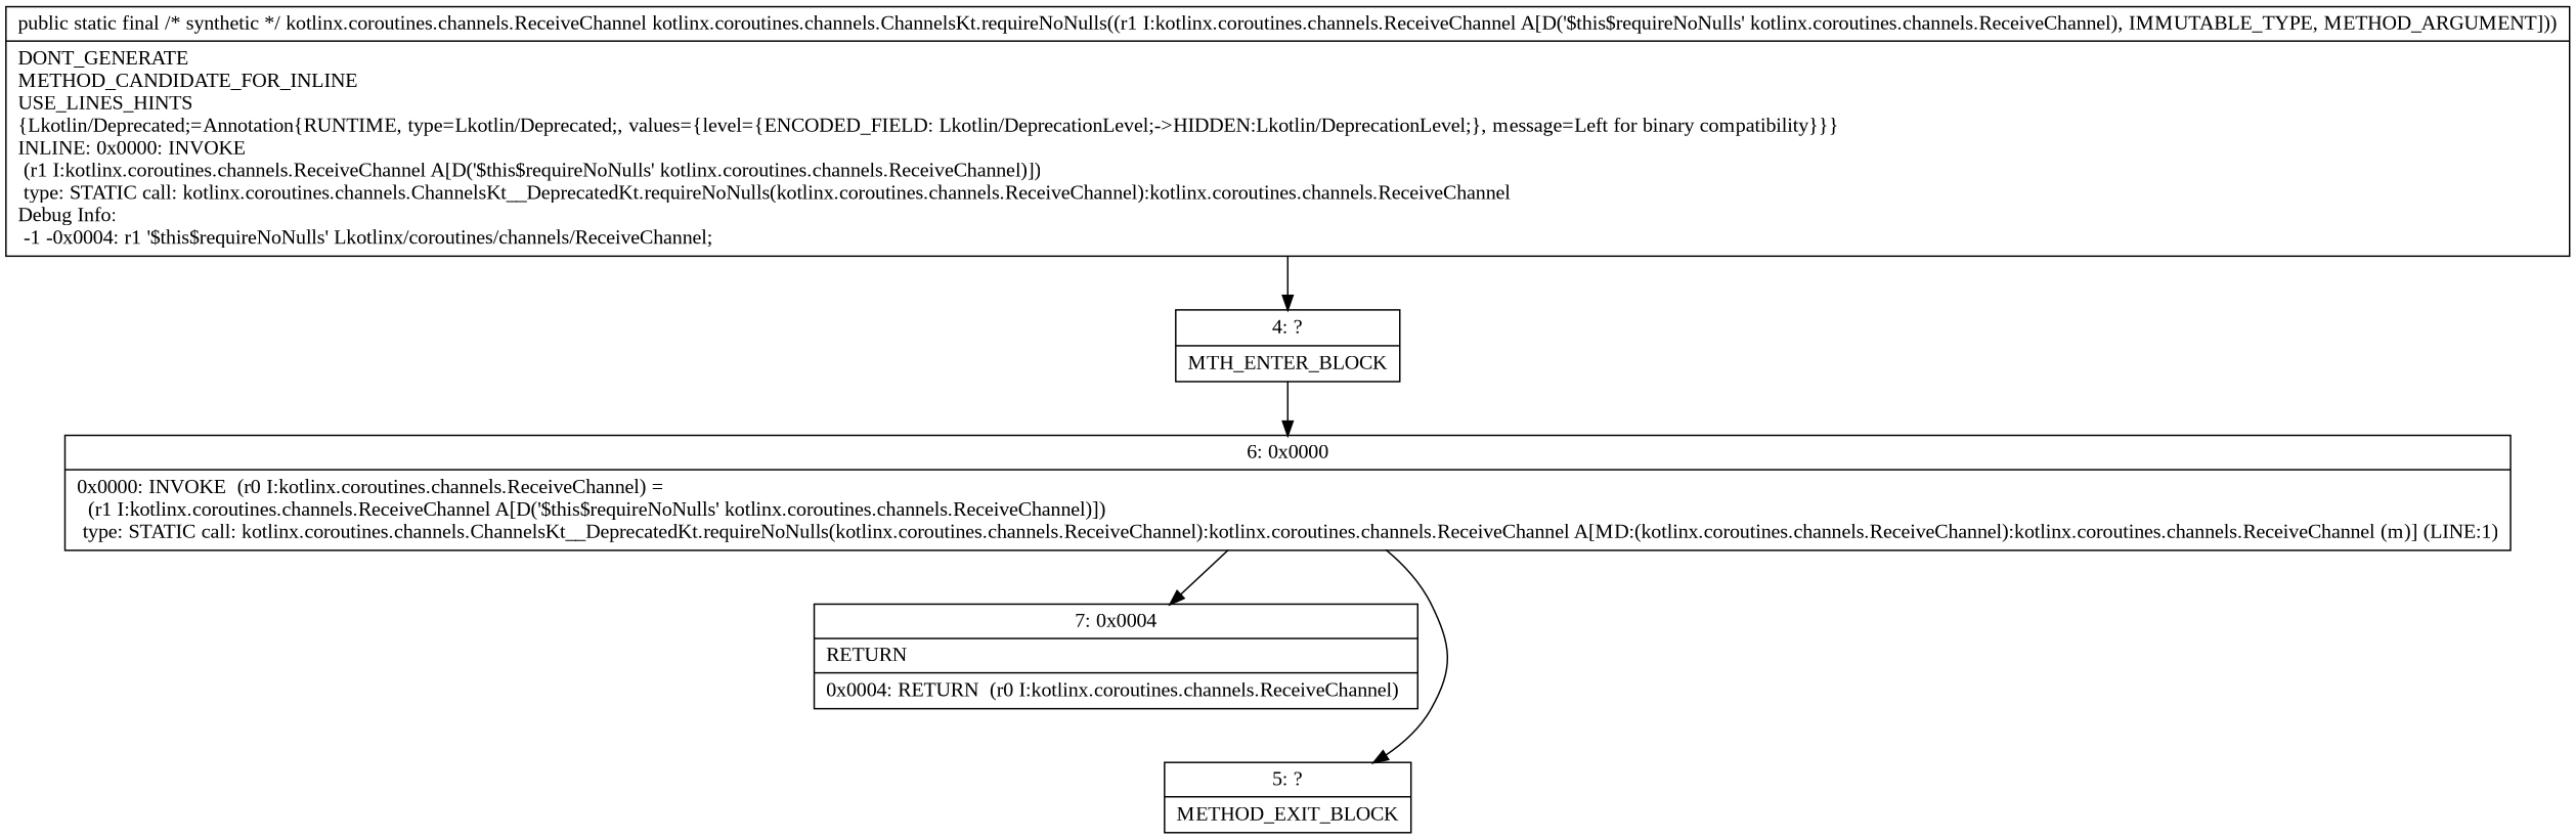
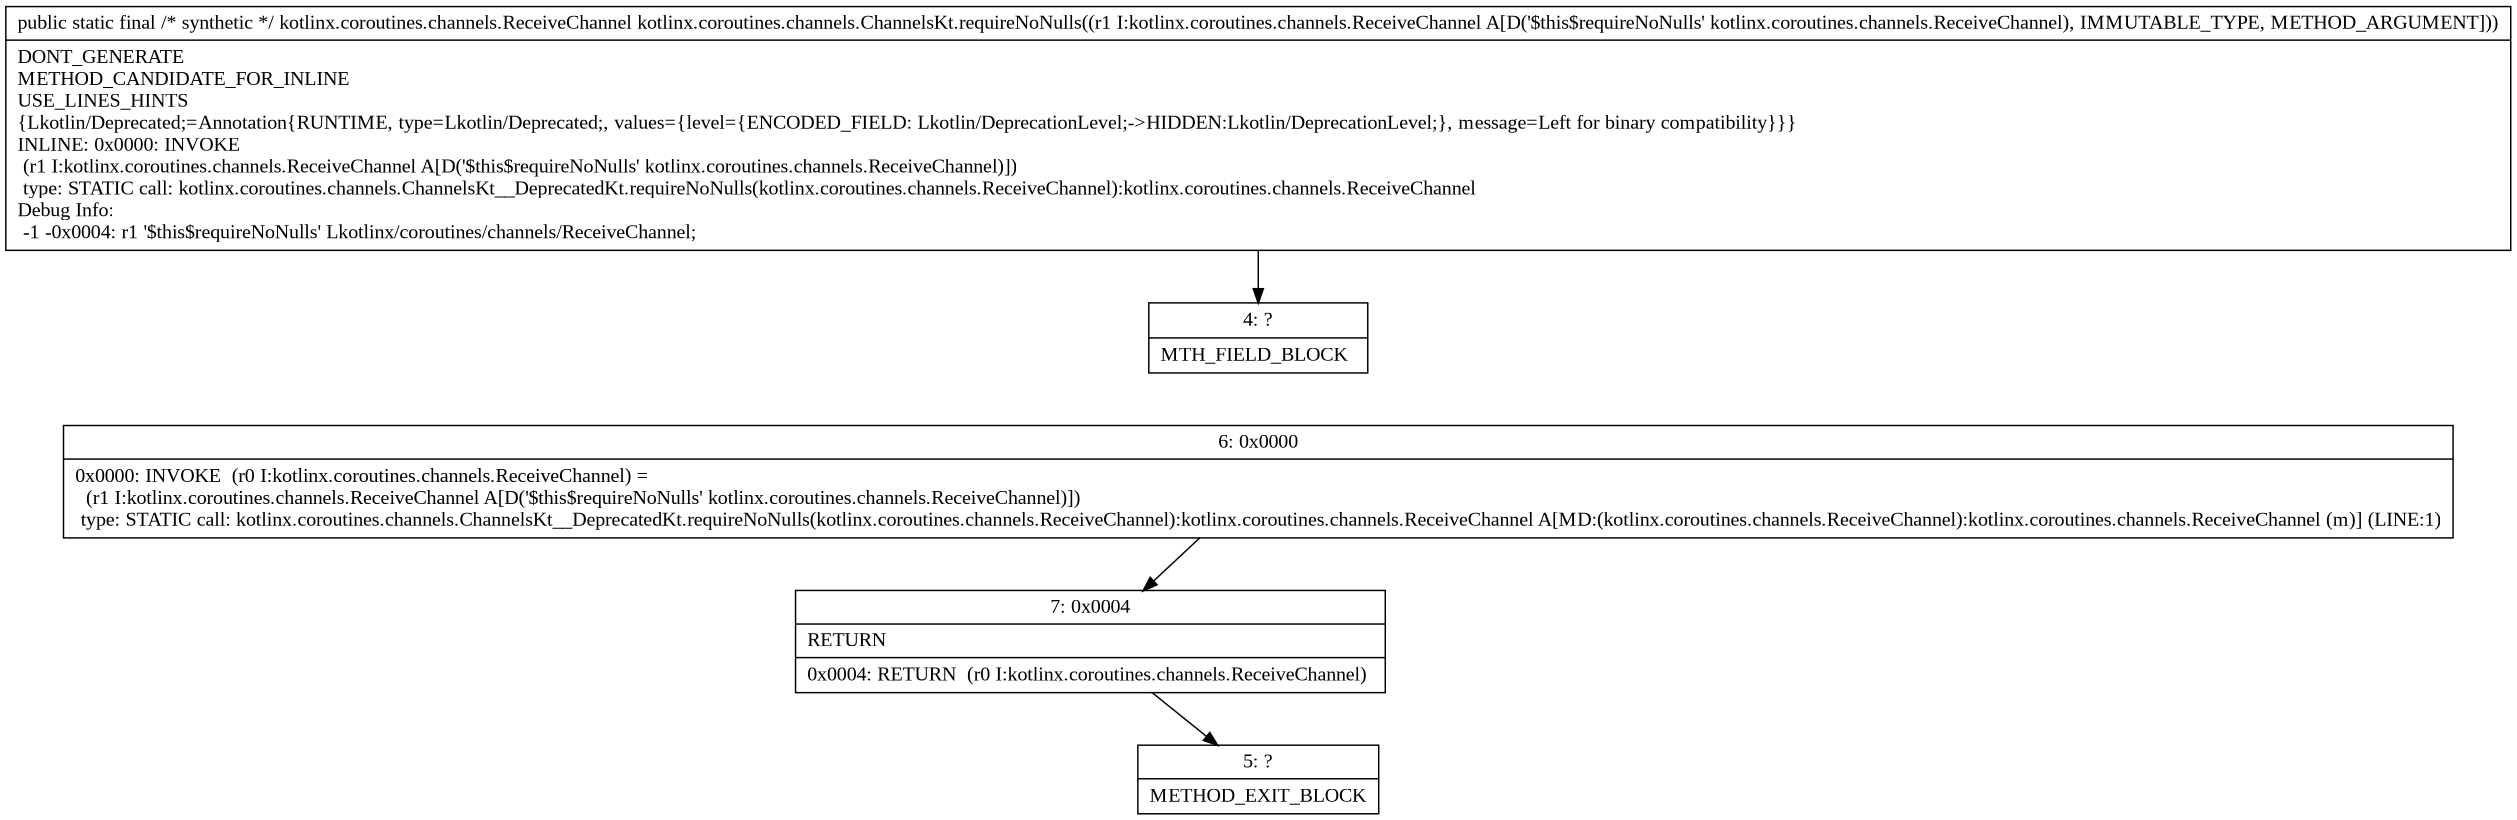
  digraph {
    fontname="Liberation Serif"
    node [fontname="Liberation Serif" shape=record]
    edge [fontname="Liberation Serif"]
-   n1 [label="{4\:\ ?|MTH_ENTER_BLOCK\l}"]
+   n1 [label="{4\:\ ?|MTH_FIELD_BLOCK\l}"]
    n2 [label="{6\:\ 0x0000|0x0000: INVOKE  (r0 I:kotlinx.coroutines.channels.ReceiveChannel) = \l  (r1 I:kotlinx.coroutines.channels.ReceiveChannel A[D('$this$requireNoNulls' kotlinx.coroutines.channels.ReceiveChannel)])\l type: STATIC call: kotlinx.coroutines.channels.ChannelsKt__DeprecatedKt.requireNoNulls(kotlinx.coroutines.channels.ReceiveChannel):kotlinx.coroutines.channels.ReceiveChannel A[MD:(kotlinx.coroutines.channels.ReceiveChannel):kotlinx.coroutines.channels.ReceiveChannel (m)] (LINE:1)\l}"]
    n3 [label="{7\:\ 0x0004|RETURN\l|0x0004: RETURN  (r0 I:kotlinx.coroutines.channels.ReceiveChannel) \l}"]
    n4 [label="{5\:\ ?|METHOD_EXIT_BLOCK\l}"]
    n5 [label="{public static final \/* synthetic *\/ kotlinx.coroutines.channels.ReceiveChannel kotlinx.coroutines.channels.ChannelsKt.requireNoNulls((r1 I:kotlinx.coroutines.channels.ReceiveChannel A[D('$this$requireNoNulls' kotlinx.coroutines.channels.ReceiveChannel), IMMUTABLE_TYPE, METHOD_ARGUMENT]))  | DONT_GENERATE\lMETHOD_CANDIDATE_FOR_INLINE\lUSE_LINES_HINTS\l\{Lkotlin\/Deprecated;=Annotation\{RUNTIME, type=Lkotlin\/Deprecated;, values=\{level=\{ENCODED_FIELD: Lkotlin\/DeprecationLevel;\-\>HIDDEN:Lkotlin\/DeprecationLevel;\}, message=Left for binary compatibility\}\}\}\lINLINE: 0x0000: INVOKE  \l  (r1 I:kotlinx.coroutines.channels.ReceiveChannel A[D('$this$requireNoNulls' kotlinx.coroutines.channels.ReceiveChannel)])\l type: STATIC call: kotlinx.coroutines.channels.ChannelsKt__DeprecatedKt.requireNoNulls(kotlinx.coroutines.channels.ReceiveChannel):kotlinx.coroutines.channels.ReceiveChannel\lDebug Info:\l  \-1 \-0x0004: r1 '$this$requireNoNulls' Lkotlinx\/coroutines\/channels\/ReceiveChannel;\l}"]
-   n1 -> n2
    n2 -> n3
-   n2 -> n4
+   n3 -> n4
    n5 -> n1
  }
